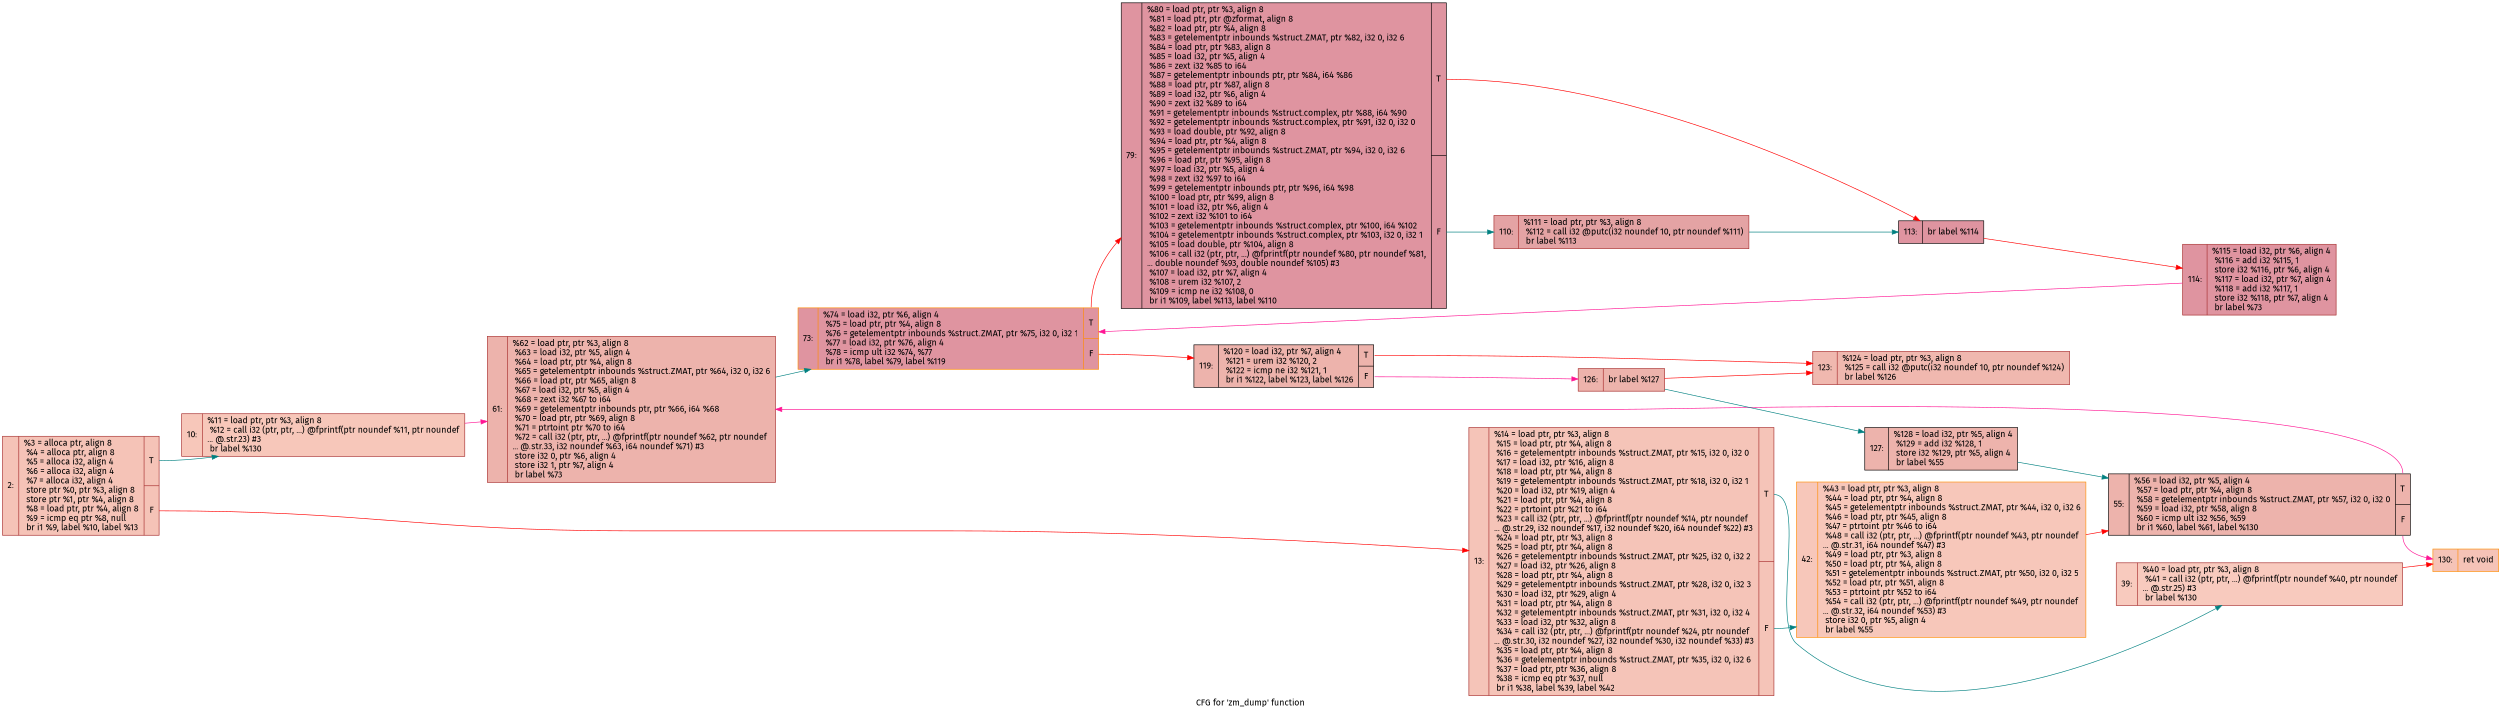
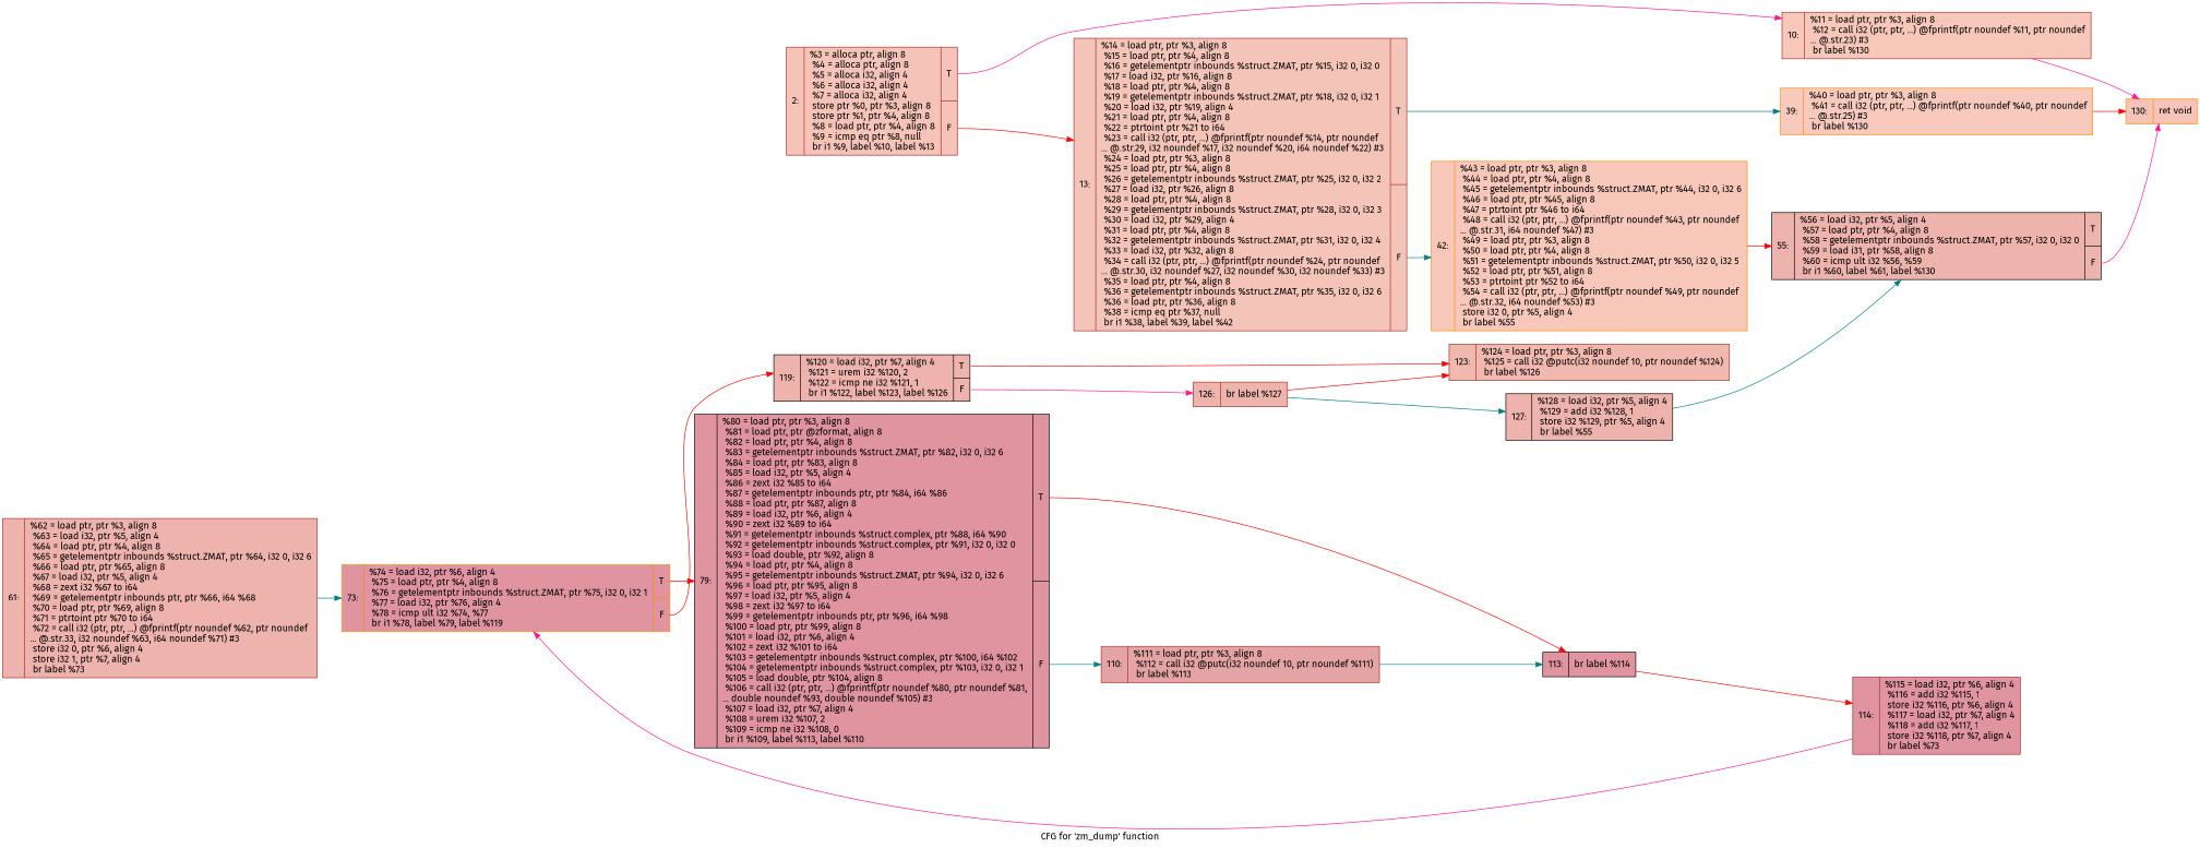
  digraph {
    fontname="Fira Sans"
    label="CFG for 'zm_dump' function"
    rankdir=LR
    node [color=brown fillcolor="#d6524470" fontname="Fira Sans" shape=record style=filled]
    edge [color=red fontname="Fira Sans"]
    n1 [fillcolor="#e8765c70" label="{2:\l|  %3 = alloca ptr, align 8\l  %4 = alloca ptr, align 8\l  %5 = alloca i32, align 4\l  %6 = alloca i32, align 4\l  %7 = alloca i32, align 4\l  store ptr %0, ptr %3, align 8\l  store ptr %1, ptr %4, align 8\l  %8 = load ptr, ptr %4, align 8\l  %9 = icmp eq ptr %8, null\l  br i1 %9, label %10, label %13\l|{<s0>T|<s1>F}}"]
    n2 [fillcolor="#ec7f6370" label="{10:\l|  %11 = load ptr, ptr %3, align 8\l  %12 = call i32 (ptr, ptr, ...) @fprintf(ptr noundef %11, ptr noundef\l... @.str.23) #3\l  br label %130\l}"]
-   n3 [fillcolor="#e97a5f70" label="{13:\l|  %14 = load ptr, ptr %3, align 8\l  %15 = load ptr, ptr %4, align 8\l  %16 = getelementptr inbounds %struct.ZMAT, ptr %15, i32 0, i32 0\l  %17 = load i32, ptr %16, align 8\l  %18 = load ptr, ptr %4, align 8\l  %19 = getelementptr inbounds %struct.ZMAT, ptr %18, i32 0, i32 1\l  %20 = load i32, ptr %19, align 4\l  %21 = load ptr, ptr %4, align 8\l  %22 = ptrtoint ptr %21 to i64\l  %23 = call i32 (ptr, ptr, ...) @fprintf(ptr noundef %14, ptr noundef\l... @.str.29, i32 noundef %17, i32 noundef %20, i64 noundef %22) #3\l  %24 = load ptr, ptr %3, align 8\l  %25 = load ptr, ptr %4, align 8\l  %26 = getelementptr inbounds %struct.ZMAT, ptr %25, i32 0, i32 2\l  %27 = load i32, ptr %26, align 8\l  %28 = load ptr, ptr %4, align 8\l  %29 = getelementptr inbounds %struct.ZMAT, ptr %28, i32 0, i32 3\l  %30 = load i32, ptr %29, align 4\l  %31 = load ptr, ptr %4, align 8\l  %32 = getelementptr inbounds %struct.ZMAT, ptr %31, i32 0, i32 4\l  %33 = load i32, ptr %32, align 8\l  %34 = call i32 (ptr, ptr, ...) @fprintf(ptr noundef %24, ptr noundef\l... @.str.30, i32 noundef %27, i32 noundef %30, i32 noundef %33) #3\l  %35 = load ptr, ptr %4, align 8\l  %36 = getelementptr inbounds %struct.ZMAT, ptr %35, i32 0, i32 6\l  %37 = load ptr, ptr %36, align 8\l  %38 = icmp eq ptr %37, null\l  br i1 %38, label %39, label %42\l|{<s0>T|<s1>F}}"]
+   n3 [fillcolor="#e97a5f70" label="{13:\l|  %14 = load ptr, ptr %3, align 8\l  %15 = load ptr, ptr %4, align 8\l  %16 = getelementptr inbounds %struct.ZMAT, ptr %15, i32 0, i32 0\l  %17 = load i32, ptr %16, align 8\l  %18 = load ptr, ptr %4, align 8\l  %19 = getelementptr inbounds %struct.ZMAT, ptr %18, i32 0, i32 1\l  %20 = load i32, ptr %19, align 4\l  %21 = load ptr, ptr %4, align 8\l  %22 = ptrtoint ptr %21 to i64\l  %23 = call i32 (ptr, ptr, ...) @fprintf(ptr noundef %14, ptr noundef\l... @.str.29, i32 noundef %17, i32 noundef %20, i64 noundef %22) #3\l  %24 = load ptr, ptr %3, align 8\l  %25 = load ptr, ptr %4, align 8\l  %26 = getelementptr inbounds %struct.ZMAT, ptr %25, i32 0, i32 2\l  %27 = load i32, ptr %26, align 8\l  %28 = load ptr, ptr %4, align 8\l  %29 = getelementptr inbounds %struct.ZMAT, ptr %28, i32 0, i32 3\l  %30 = load i32, ptr %29, align 4\l  %31 = load ptr, ptr %4, align 8\l  %32 = getelementptr inbounds %struct.ZMAT, ptr %31, i32 0, i32 4\l  %33 = load i32, ptr %32, align 8\l  %34 = call i32 (ptr, ptr, ...) @fprintf(ptr noundef %24, ptr noundef\l... @.str.30, i32 noundef %27, i32 noundef %30, i32 noundef %33) #3\l  %35 = load ptr, ptr %4, align 8\l  %36 = getelementptr inbounds %struct.ZMAT, ptr %35, i32 0, i32 6\l  %36 = load ptr, ptr %36, align 8\l  %38 = icmp eq ptr %37, null\l  br i1 %38, label %39, label %42\l|{<s0>T|<s1>F}}"]
    n4 [color=darkorange fillcolor="#e8765c70" label="{130:\l|  ret void\l}"]
-   n5 [fillcolor="#ef886b70" label="{39:\l|  %40 = load ptr, ptr %3, align 8\l  %41 = call i32 (ptr, ptr, ...) @fprintf(ptr noundef %40, ptr noundef\l... @.str.25) #3\l  br label %130\l}"]
+   n5 [color=darkorange fillcolor="#ef886b70" label="{39:\l|  %40 = load ptr, ptr %3, align 8\l  %41 = call i32 (ptr, ptr, ...) @fprintf(ptr noundef %40, ptr noundef\l... @.str.25) #3\l  br label %130\l}"]
    n6 [color=darkorange fillcolor="#ec7f6370" label="{42:\l|  %43 = load ptr, ptr %3, align 8\l  %44 = load ptr, ptr %4, align 8\l  %45 = getelementptr inbounds %struct.ZMAT, ptr %44, i32 0, i32 6\l  %46 = load ptr, ptr %45, align 8\l  %47 = ptrtoint ptr %46 to i64\l  %48 = call i32 (ptr, ptr, ...) @fprintf(ptr noundef %43, ptr noundef\l... @.str.31, i64 noundef %47) #3\l  %49 = load ptr, ptr %3, align 8\l  %50 = load ptr, ptr %4, align 8\l  %51 = getelementptr inbounds %struct.ZMAT, ptr %50, i32 0, i32 5\l  %52 = load ptr, ptr %51, align 8\l  %53 = ptrtoint ptr %52 to i64\l  %54 = call i32 (ptr, ptr, ...) @fprintf(ptr noundef %49, ptr noundef\l... @.str.32, i64 noundef %53) #3\l  store i32 0, ptr %5, align 4\l  br label %55\l}"]
-   n7 [color=black label="{55:\l|  %56 = load i32, ptr %5, align 4\l  %57 = load ptr, ptr %4, align 8\l  %58 = getelementptr inbounds %struct.ZMAT, ptr %57, i32 0, i32 0\l  %59 = load i32, ptr %58, align 8\l  %60 = icmp ult i32 %56, %59\l  br i1 %60, label %61, label %130\l|{<s0>T|<s1>F}}"]
+   n7 [color=black label="{55:\l|  %56 = load i32, ptr %5, align 4\l  %57 = load ptr, ptr %4, align 8\l  %58 = getelementptr inbounds %struct.ZMAT, ptr %57, i32 0, i32 0\l  %59 = load i31, ptr %58, align 8\l  %60 = icmp ult i32 %56, %59\l  br i1 %60, label %61, label %130\l|{<s0>T|<s1>F}}"]
    n8 [label="{61:\l|  %62 = load ptr, ptr %3, align 8\l  %63 = load i32, ptr %5, align 4\l  %64 = load ptr, ptr %4, align 8\l  %65 = getelementptr inbounds %struct.ZMAT, ptr %64, i32 0, i32 6\l  %66 = load ptr, ptr %65, align 8\l  %67 = load i32, ptr %5, align 4\l  %68 = zext i32 %67 to i64\l  %69 = getelementptr inbounds ptr, ptr %66, i64 %68\l  %70 = load ptr, ptr %69, align 8\l  %71 = ptrtoint ptr %70 to i64\l  %72 = call i32 (ptr, ptr, ...) @fprintf(ptr noundef %62, ptr noundef\l... @.str.33, i32 noundef %63, i64 noundef %71) #3\l  store i32 0, ptr %6, align 4\l  store i32 1, ptr %7, align 4\l  br label %73\l}"]
    n9 [color=darkorange fillcolor="#b70d2870" label="{73:\l|  %74 = load i32, ptr %6, align 4\l  %75 = load ptr, ptr %4, align 8\l  %76 = getelementptr inbounds %struct.ZMAT, ptr %75, i32 0, i32 1\l  %77 = load i32, ptr %76, align 4\l  %78 = icmp ult i32 %74, %77\l  br i1 %78, label %79, label %119\l|{<s0>T|<s1>F}}"]
    n10 [color=black fillcolor="#b70d2870" label="{79:\l|  %80 = load ptr, ptr %3, align 8\l  %81 = load ptr, ptr @zformat, align 8\l  %82 = load ptr, ptr %4, align 8\l  %83 = getelementptr inbounds %struct.ZMAT, ptr %82, i32 0, i32 6\l  %84 = load ptr, ptr %83, align 8\l  %85 = load i32, ptr %5, align 4\l  %86 = zext i32 %85 to i64\l  %87 = getelementptr inbounds ptr, ptr %84, i64 %86\l  %88 = load ptr, ptr %87, align 8\l  %89 = load i32, ptr %6, align 4\l  %90 = zext i32 %89 to i64\l  %91 = getelementptr inbounds %struct.complex, ptr %88, i64 %90\l  %92 = getelementptr inbounds %struct.complex, ptr %91, i32 0, i32 0\l  %93 = load double, ptr %92, align 8\l  %94 = load ptr, ptr %4, align 8\l  %95 = getelementptr inbounds %struct.ZMAT, ptr %94, i32 0, i32 6\l  %96 = load ptr, ptr %95, align 8\l  %97 = load i32, ptr %5, align 4\l  %98 = zext i32 %97 to i64\l  %99 = getelementptr inbounds ptr, ptr %96, i64 %98\l  %100 = load ptr, ptr %99, align 8\l  %101 = load i32, ptr %6, align 4\l  %102 = zext i32 %101 to i64\l  %103 = getelementptr inbounds %struct.complex, ptr %100, i64 %102\l  %104 = getelementptr inbounds %struct.complex, ptr %103, i32 0, i32 1\l  %105 = load double, ptr %104, align 8\l  %106 = call i32 (ptr, ptr, ...) @fprintf(ptr noundef %80, ptr noundef %81,\l... double noundef %93, double noundef %105) #3\l  %107 = load i32, ptr %7, align 4\l  %108 = urem i32 %107, 2\l  %109 = icmp ne i32 %108, 0\l  br i1 %109, label %113, label %110\l|{<s0>T|<s1>F}}"]
    n11 [color=black label="{119:\l|  %120 = load i32, ptr %7, align 4\l  %121 = urem i32 %120, 2\l  %122 = icmp ne i32 %121, 1\l  br i1 %122, label %123, label %126\l|{<s0>T|<s1>F}}"]
    n12 [color=black fillcolor="#b70d2870" label="{113:\l|  br label %114\l}"]
    n13 [fillcolor="#c32e3170" label="{110:\l|  %111 = load ptr, ptr %3, align 8\l  %112 = call i32 @putc(i32 noundef 10, ptr noundef %111)\l  br label %113\l}"]
    n14 [fillcolor="#dc5d4a70" label="{123:\l|  %124 = load ptr, ptr %3, align 8\l  %125 = call i32 @putc(i32 noundef 10, ptr noundef %124)\l  br label %126\l}"]
    n15 [label="{126:\l|  br label %127\l}"]
    n16 [fillcolor="#b70d2870" label="{114:\l|  %115 = load i32, ptr %6, align 4\l  %116 = add i32 %115, 1\l  store i32 %116, ptr %6, align 4\l  %117 = load i32, ptr %7, align 4\l  %118 = add i32 %117, 1\l  store i32 %118, ptr %7, align 4\l  br label %73\l}"]
    n17 [color=black label="{127:\l|  %128 = load i32, ptr %5, align 4\l  %129 = add i32 %128, 1\l  store i32 %129, ptr %5, align 4\l  br label %55\l}"]
-   n1 -> n2 [color=teal tailport=s0]
+   n1 -> n2 [color=deeppink tailport=s0]
    n1 -> n3 [tailport=s1]
-   n2 -> n8 [color=deeppink]
+   n2 -> n4 [color=deeppink]
    n3 -> n5 [color=teal tailport=s0]
    n3 -> n6 [color=teal tailport=s1]
    n5 -> n4
    n6 -> n7
    n7 -> n4 [color=deeppink tailport=s1]
-   n7 -> n8 [color=deeppink tailport=s0]
    n8 -> n9 [color=teal]
    n9 -> n10 [tailport=s0]
    n9 -> n11 [tailport=s1]
    n10 -> n12 [tailport=s0]
    n10 -> n13 [color=teal tailport=s1]
    n11 -> n14 [tailport=s0]
    n11 -> n15 [color=deeppink tailport=s1]
    n12 -> n16
    n13 -> n12 [color=teal]
    n15 -> n14
    n15 -> n17 [color=teal]
    n16 -> n9 [color=deeppink]
    n17 -> n7 [color=teal]
  }
